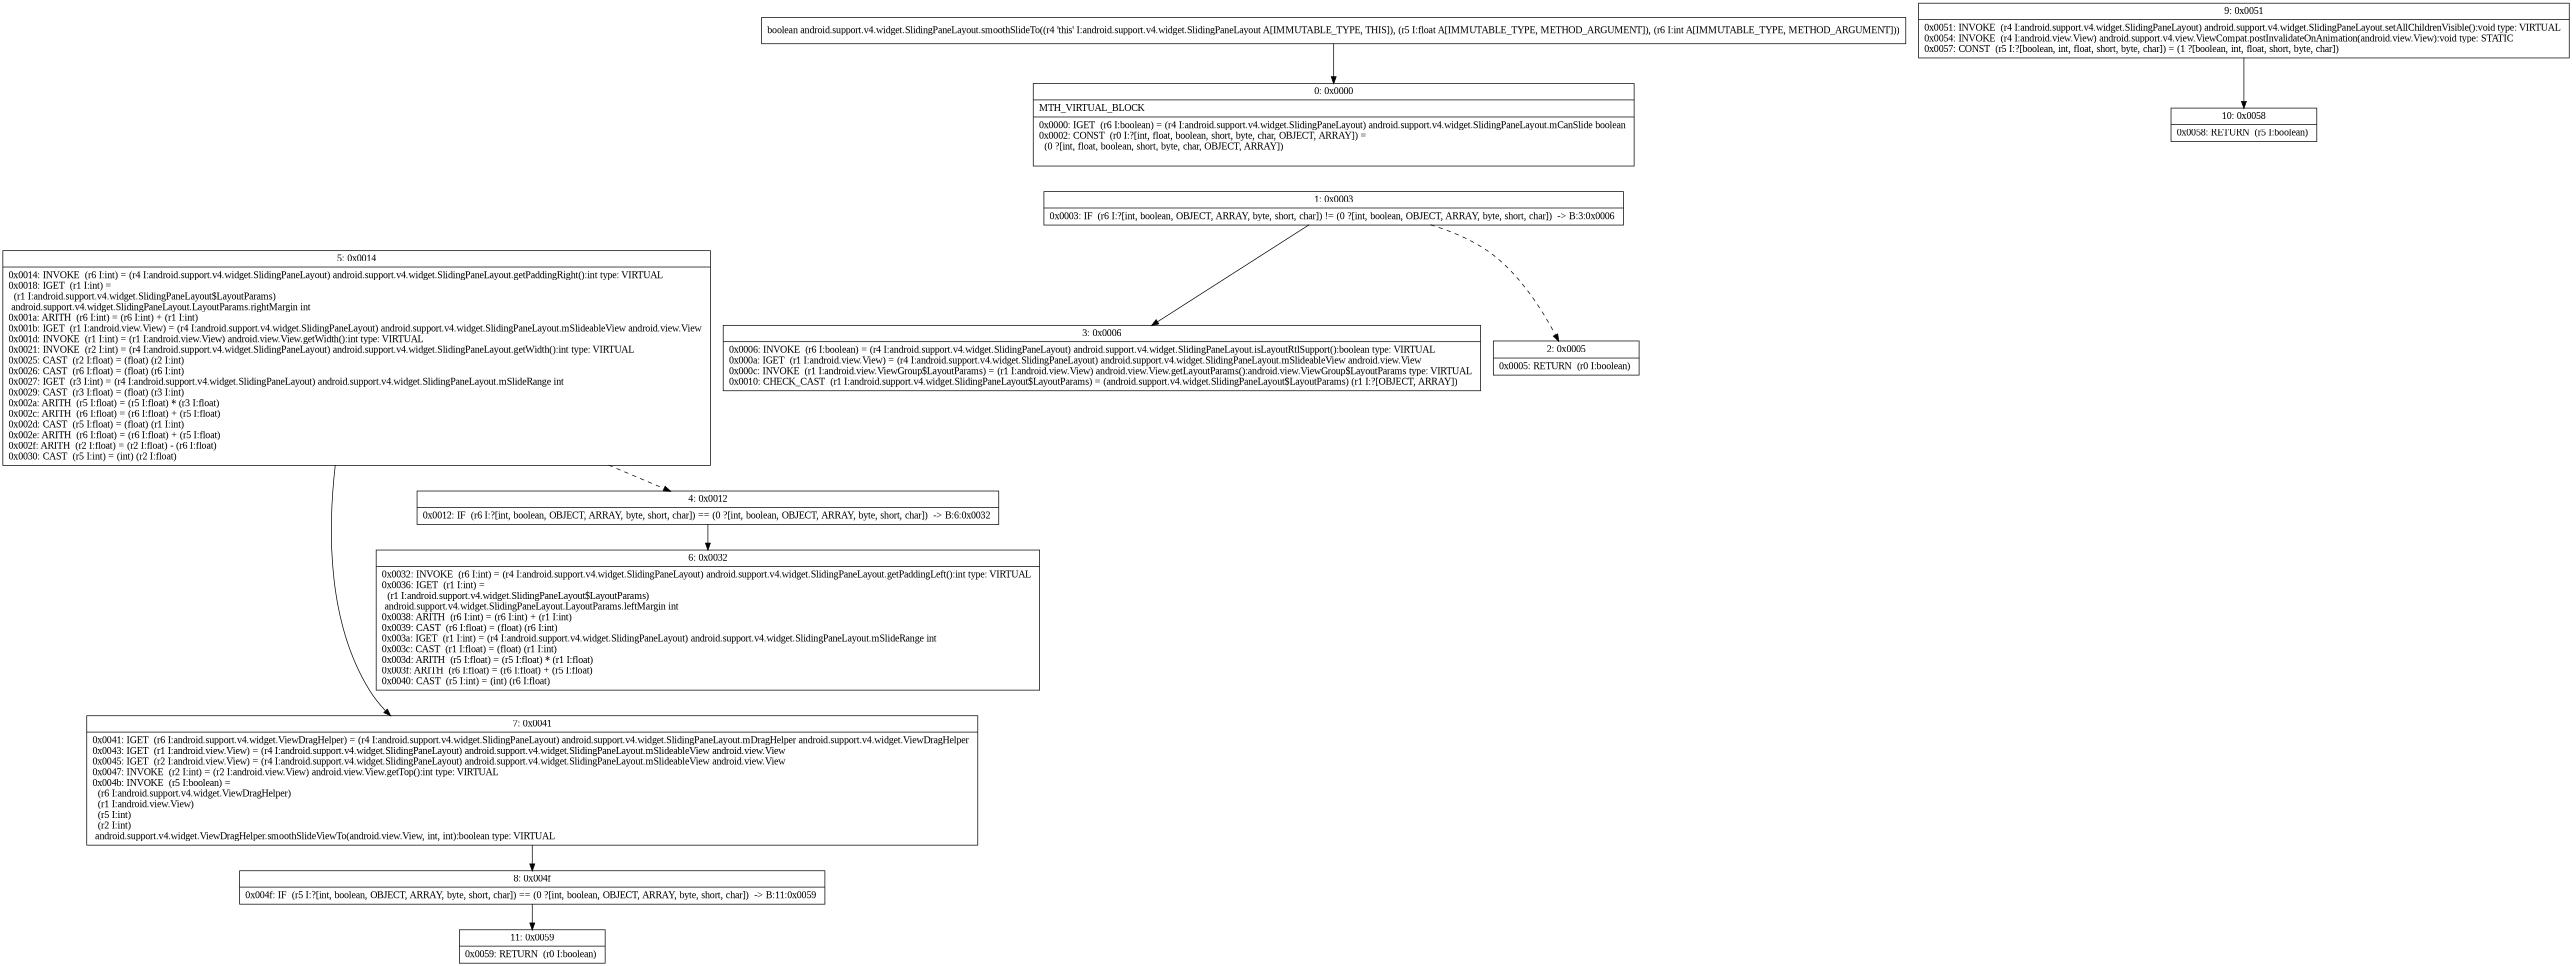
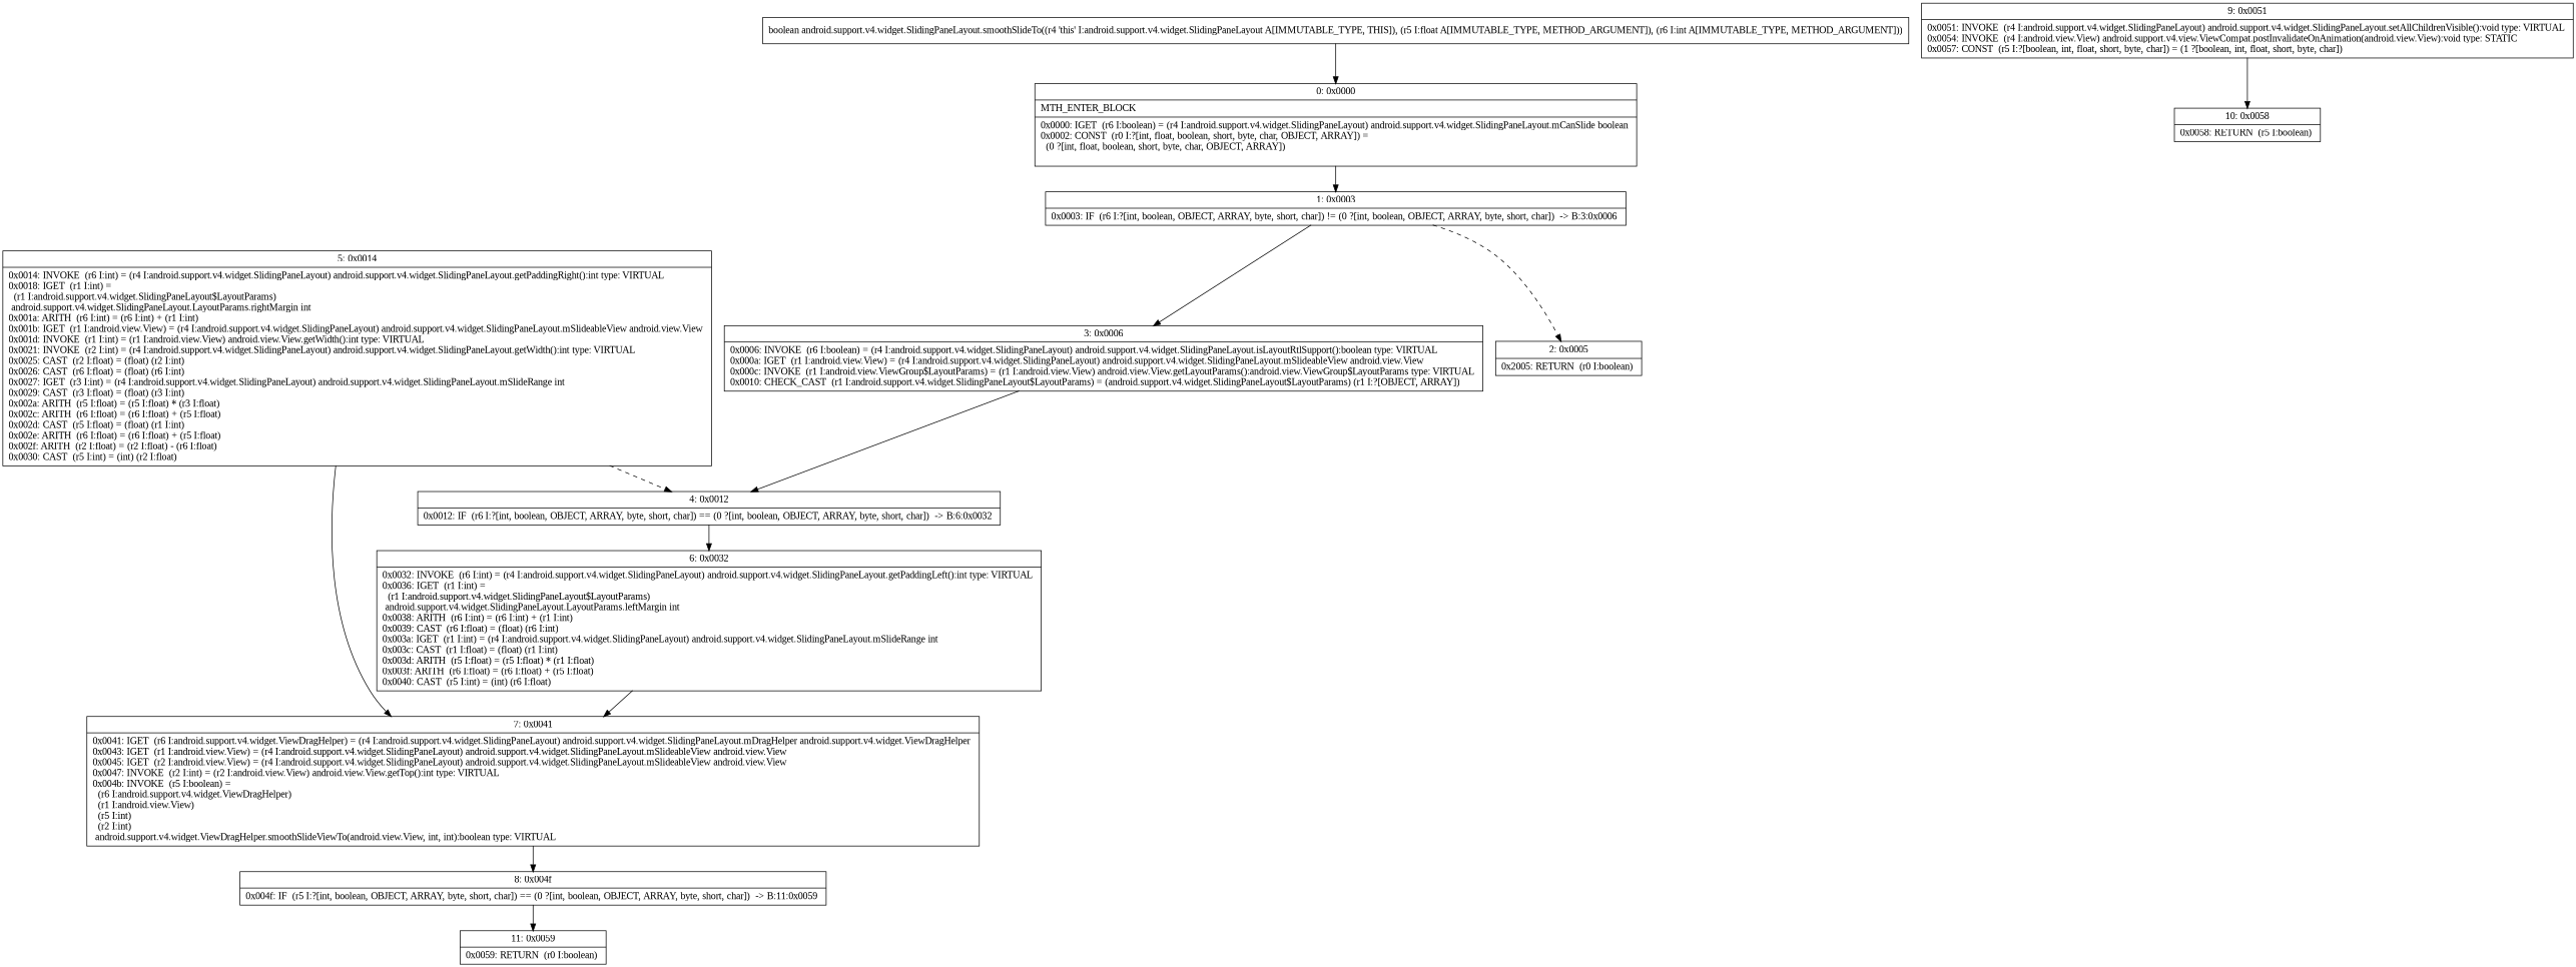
  digraph {
    fontname="Liberation Serif"
    node [fontname="Liberation Serif" shape=record]
    edge [fontname="Liberation Serif"]
-   n1 [label="{0\:\ 0x0000|MTH_VIRTUAL_BLOCK\l|0x0000: IGET  (r6 I:boolean) = (r4 I:android.support.v4.widget.SlidingPaneLayout) android.support.v4.widget.SlidingPaneLayout.mCanSlide boolean \l0x0002: CONST  (r0 I:?[int, float, boolean, short, byte, char, OBJECT, ARRAY]) = \l  (0 ?[int, float, boolean, short, byte, char, OBJECT, ARRAY])\l \l}"]
+   n1 [label="{0\:\ 0x0000|MTH_ENTER_BLOCK\l|0x0000: IGET  (r6 I:boolean) = (r4 I:android.support.v4.widget.SlidingPaneLayout) android.support.v4.widget.SlidingPaneLayout.mCanSlide boolean \l0x0002: CONST  (r0 I:?[int, float, boolean, short, byte, char, OBJECT, ARRAY]) = \l  (0 ?[int, float, boolean, short, byte, char, OBJECT, ARRAY])\l \l}"]
    n2 [label="{1\:\ 0x0003|0x0003: IF  (r6 I:?[int, boolean, OBJECT, ARRAY, byte, short, char]) != (0 ?[int, boolean, OBJECT, ARRAY, byte, short, char])  \-\> B:3:0x0006 \l}"]
-   n3 [label="{2\:\ 0x0005|0x0005: RETURN  (r0 I:boolean) \l}"]
+   n3 [label="{2\:\ 0x0005|0x2005: RETURN  (r0 I:boolean) \l}"]
    n4 [label="{3\:\ 0x0006|0x0006: INVOKE  (r6 I:boolean) = (r4 I:android.support.v4.widget.SlidingPaneLayout) android.support.v4.widget.SlidingPaneLayout.isLayoutRtlSupport():boolean type: VIRTUAL \l0x000a: IGET  (r1 I:android.view.View) = (r4 I:android.support.v4.widget.SlidingPaneLayout) android.support.v4.widget.SlidingPaneLayout.mSlideableView android.view.View \l0x000c: INVOKE  (r1 I:android.view.ViewGroup$LayoutParams) = (r1 I:android.view.View) android.view.View.getLayoutParams():android.view.ViewGroup$LayoutParams type: VIRTUAL \l0x0010: CHECK_CAST  (r1 I:android.support.v4.widget.SlidingPaneLayout$LayoutParams) = (android.support.v4.widget.SlidingPaneLayout$LayoutParams) (r1 I:?[OBJECT, ARRAY]) \l}"]
    n5 [label="{4\:\ 0x0012|0x0012: IF  (r6 I:?[int, boolean, OBJECT, ARRAY, byte, short, char]) == (0 ?[int, boolean, OBJECT, ARRAY, byte, short, char])  \-\> B:6:0x0032 \l}"]
    n6 [label="{6\:\ 0x0032|0x0032: INVOKE  (r6 I:int) = (r4 I:android.support.v4.widget.SlidingPaneLayout) android.support.v4.widget.SlidingPaneLayout.getPaddingLeft():int type: VIRTUAL \l0x0036: IGET  (r1 I:int) = \l  (r1 I:android.support.v4.widget.SlidingPaneLayout$LayoutParams)\l android.support.v4.widget.SlidingPaneLayout.LayoutParams.leftMargin int \l0x0038: ARITH  (r6 I:int) = (r6 I:int) + (r1 I:int) \l0x0039: CAST  (r6 I:float) = (float) (r6 I:int) \l0x003a: IGET  (r1 I:int) = (r4 I:android.support.v4.widget.SlidingPaneLayout) android.support.v4.widget.SlidingPaneLayout.mSlideRange int \l0x003c: CAST  (r1 I:float) = (float) (r1 I:int) \l0x003d: ARITH  (r5 I:float) = (r5 I:float) * (r1 I:float) \l0x003f: ARITH  (r6 I:float) = (r6 I:float) + (r5 I:float) \l0x0040: CAST  (r5 I:int) = (int) (r6 I:float) \l}"]
    n7 [label="{5\:\ 0x0014|0x0014: INVOKE  (r6 I:int) = (r4 I:android.support.v4.widget.SlidingPaneLayout) android.support.v4.widget.SlidingPaneLayout.getPaddingRight():int type: VIRTUAL \l0x0018: IGET  (r1 I:int) = \l  (r1 I:android.support.v4.widget.SlidingPaneLayout$LayoutParams)\l android.support.v4.widget.SlidingPaneLayout.LayoutParams.rightMargin int \l0x001a: ARITH  (r6 I:int) = (r6 I:int) + (r1 I:int) \l0x001b: IGET  (r1 I:android.view.View) = (r4 I:android.support.v4.widget.SlidingPaneLayout) android.support.v4.widget.SlidingPaneLayout.mSlideableView android.view.View \l0x001d: INVOKE  (r1 I:int) = (r1 I:android.view.View) android.view.View.getWidth():int type: VIRTUAL \l0x0021: INVOKE  (r2 I:int) = (r4 I:android.support.v4.widget.SlidingPaneLayout) android.support.v4.widget.SlidingPaneLayout.getWidth():int type: VIRTUAL \l0x0025: CAST  (r2 I:float) = (float) (r2 I:int) \l0x0026: CAST  (r6 I:float) = (float) (r6 I:int) \l0x0027: IGET  (r3 I:int) = (r4 I:android.support.v4.widget.SlidingPaneLayout) android.support.v4.widget.SlidingPaneLayout.mSlideRange int \l0x0029: CAST  (r3 I:float) = (float) (r3 I:int) \l0x002a: ARITH  (r5 I:float) = (r5 I:float) * (r3 I:float) \l0x002c: ARITH  (r6 I:float) = (r6 I:float) + (r5 I:float) \l0x002d: CAST  (r5 I:float) = (float) (r1 I:int) \l0x002e: ARITH  (r6 I:float) = (r6 I:float) + (r5 I:float) \l0x002f: ARITH  (r2 I:float) = (r2 I:float) \- (r6 I:float) \l0x0030: CAST  (r5 I:int) = (int) (r2 I:float) \l}"]
    n8 [label="{7\:\ 0x0041|0x0041: IGET  (r6 I:android.support.v4.widget.ViewDragHelper) = (r4 I:android.support.v4.widget.SlidingPaneLayout) android.support.v4.widget.SlidingPaneLayout.mDragHelper android.support.v4.widget.ViewDragHelper \l0x0043: IGET  (r1 I:android.view.View) = (r4 I:android.support.v4.widget.SlidingPaneLayout) android.support.v4.widget.SlidingPaneLayout.mSlideableView android.view.View \l0x0045: IGET  (r2 I:android.view.View) = (r4 I:android.support.v4.widget.SlidingPaneLayout) android.support.v4.widget.SlidingPaneLayout.mSlideableView android.view.View \l0x0047: INVOKE  (r2 I:int) = (r2 I:android.view.View) android.view.View.getTop():int type: VIRTUAL \l0x004b: INVOKE  (r5 I:boolean) = \l  (r6 I:android.support.v4.widget.ViewDragHelper)\l  (r1 I:android.view.View)\l  (r5 I:int)\l  (r2 I:int)\l android.support.v4.widget.ViewDragHelper.smoothSlideViewTo(android.view.View, int, int):boolean type: VIRTUAL \l}"]
    n9 [label="{8\:\ 0x004f|0x004f: IF  (r5 I:?[int, boolean, OBJECT, ARRAY, byte, short, char]) == (0 ?[int, boolean, OBJECT, ARRAY, byte, short, char])  \-\> B:11:0x0059 \l}"]
    n10 [label="{11\:\ 0x0059|0x0059: RETURN  (r0 I:boolean) \l}"]
    n11 [label="{9\:\ 0x0051|0x0051: INVOKE  (r4 I:android.support.v4.widget.SlidingPaneLayout) android.support.v4.widget.SlidingPaneLayout.setAllChildrenVisible():void type: VIRTUAL \l0x0054: INVOKE  (r4 I:android.view.View) android.support.v4.view.ViewCompat.postInvalidateOnAnimation(android.view.View):void type: STATIC \l0x0057: CONST  (r5 I:?[boolean, int, float, short, byte, char]) = (1 ?[boolean, int, float, short, byte, char]) \l}"]
    n12 [label="{10\:\ 0x0058|0x0058: RETURN  (r5 I:boolean) \l}"]
    n13 [label="{boolean android.support.v4.widget.SlidingPaneLayout.smoothSlideTo((r4 'this' I:android.support.v4.widget.SlidingPaneLayout A[IMMUTABLE_TYPE, THIS]), (r5 I:float A[IMMUTABLE_TYPE, METHOD_ARGUMENT]), (r6 I:int A[IMMUTABLE_TYPE, METHOD_ARGUMENT])) }"]
+   n1 -> n2
    n2 -> n3 [style=dashed]
    n2 -> n4
+   n4 -> n5
    n5 -> n6
+   n6 -> n8
    n7 -> n5 [style=dashed]
    n7 -> n8
    n8 -> n9
    n9 -> n10
    n11 -> n12
    n13 -> n1
  }
